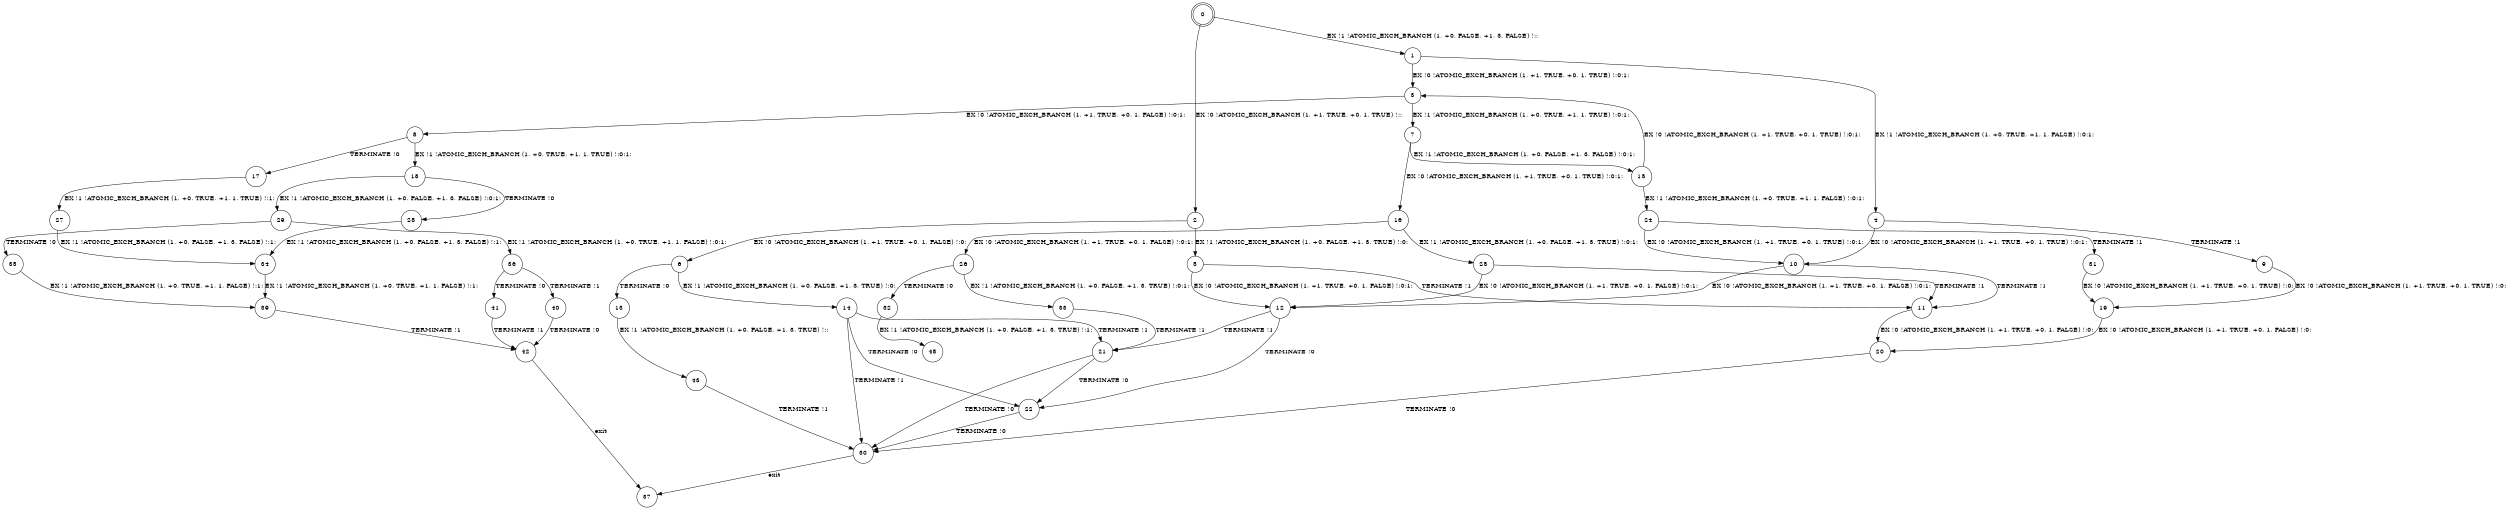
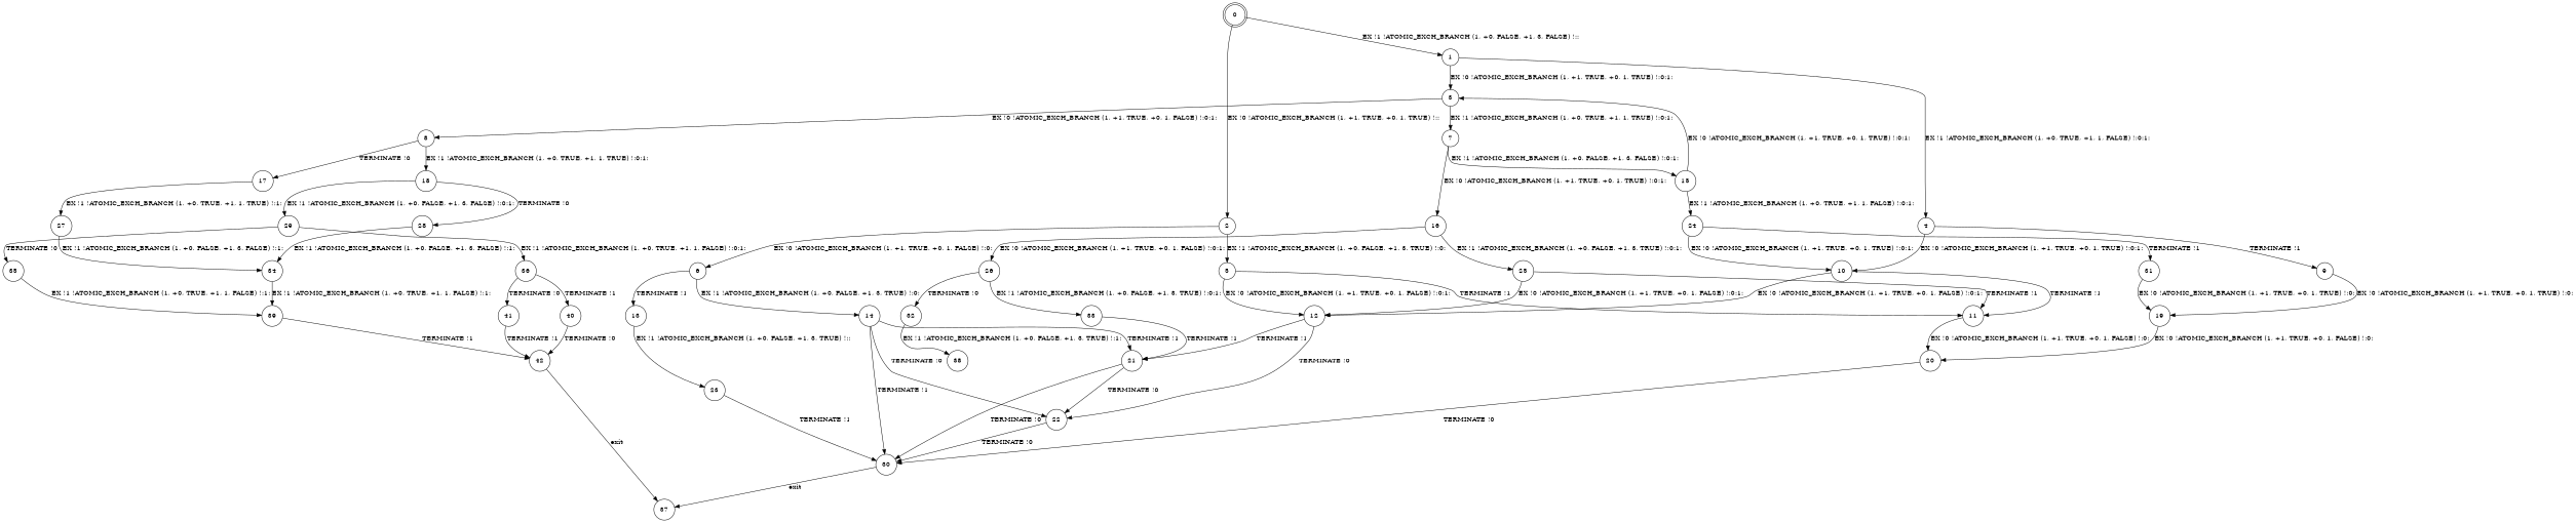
  digraph {
    node [shape=circle]
    0 [peripheries=2]
    1
    2
    3
    4
    5
    6
    7
    8
    9
    10
    11
    12
    13
    14
    15
    16
    17
    18
    19
    20
    21
    22
-   23 [label=43]
+   23
    30
    24
    25
    26
    27
    28
    29
    31
    32
    33
    34
    35
    36
    37
-   38 [label=48]
+   38
    39
    40
    41
    42
    0 -> 1 [label="EX !1 !ATOMIC_EXCH_BRANCH (1, +0, FALSE, +1, 3, FALSE) !::"]
    0 -> 2 [label="EX !0 !ATOMIC_EXCH_BRANCH (1, +1, TRUE, +0, 1, TRUE) !::"]
    1 -> 3 [label="EX !0 !ATOMIC_EXCH_BRANCH (1, +1, TRUE, +0, 1, TRUE) !:0:1:"]
    1 -> 4 [label="EX !1 !ATOMIC_EXCH_BRANCH (1, +0, TRUE, +1, 1, FALSE) !:0:1:"]
    2 -> 5 [label="EX !1 !ATOMIC_EXCH_BRANCH (1, +0, FALSE, +1, 3, TRUE) !:0:"]
    2 -> 6 [label="EX !0 !ATOMIC_EXCH_BRANCH (1, +1, TRUE, +0, 1, FALSE) !:0:"]
    3 -> 7 [label="EX !1 !ATOMIC_EXCH_BRANCH (1, +0, TRUE, +1, 1, TRUE) !:0:1:"]
    3 -> 8 [label="EX !0 !ATOMIC_EXCH_BRANCH (1, +1, TRUE, +0, 1, FALSE) !:0:1:"]
    4 -> 9 [label="TERMINATE !1"]
    4 -> 10 [label="EX !0 !ATOMIC_EXCH_BRANCH (1, +1, TRUE, +0, 1, TRUE) !:0:1:"]
    5 -> 11 [label="TERMINATE !1"]
    5 -> 12 [label="EX !0 !ATOMIC_EXCH_BRANCH (1, +1, TRUE, +0, 1, FALSE) !:0:1:"]
-   6 -> 13 [label="TERMINATE !0"]
+   6 -> 13 [label="TERMINATE !1"]
    6 -> 14 [label="EX !1 !ATOMIC_EXCH_BRANCH (1, +0, FALSE, +1, 3, TRUE) !:0:"]
    7 -> 15 [label="EX !1 !ATOMIC_EXCH_BRANCH (1, +0, FALSE, +1, 3, FALSE) !:0:1:"]
    7 -> 16 [label="EX !0 !ATOMIC_EXCH_BRANCH (1, +1, TRUE, +0, 1, TRUE) !:0:1:"]
    8 -> 17 [label="TERMINATE !0"]
    8 -> 18 [label="EX !1 !ATOMIC_EXCH_BRANCH (1, +0, TRUE, +1, 1, TRUE) !:0:1:"]
    9 -> 19 [label="EX !0 !ATOMIC_EXCH_BRANCH (1, +1, TRUE, +0, 1, TRUE) !:0:"]
    10 -> 11 [label="TERMINATE !1"]
    10 -> 12 [label="EX !0 !ATOMIC_EXCH_BRANCH (1, +1, TRUE, +0, 1, FALSE) !:0:1:"]
    11 -> 20 [label="EX !0 !ATOMIC_EXCH_BRANCH (1, +1, TRUE, +0, 1, FALSE) !:0:"]
    12 -> 21 [label="TERMINATE !1"]
    12 -> 22 [label="TERMINATE !0"]
    13 -> 23 [label="EX !1 !ATOMIC_EXCH_BRANCH (1, +0, FALSE, +1, 3, TRUE) !::"]
    14 -> 21 [label="TERMINATE !1"]
    14 -> 22 [label="TERMINATE !0"]
    14 -> 30 [label="TERMINATE !1"]
    15 -> 3 [label="EX !0 !ATOMIC_EXCH_BRANCH (1, +1, TRUE, +0, 1, TRUE) !:0:1:"]
    15 -> 24 [label="EX !1 !ATOMIC_EXCH_BRANCH (1, +0, TRUE, +1, 1, FALSE) !:0:1:"]
    16 -> 25 [label="EX !1 !ATOMIC_EXCH_BRANCH (1, +0, FALSE, +1, 3, TRUE) !:0:1:"]
    16 -> 26 [label="EX !0 !ATOMIC_EXCH_BRANCH (1, +1, TRUE, +0, 1, FALSE) !:0:1:"]
    17 -> 27 [label="EX !1 !ATOMIC_EXCH_BRANCH (1, +0, TRUE, +1, 1, TRUE) !:1:"]
    18 -> 28 [label="TERMINATE !0"]
    18 -> 29 [label="EX !1 !ATOMIC_EXCH_BRANCH (1, +0, FALSE, +1, 3, FALSE) !:0:1:"]
    19 -> 20 [label="EX !0 !ATOMIC_EXCH_BRANCH (1, +1, TRUE, +0, 1, FALSE) !:0:"]
    20 -> 30 [label="TERMINATE !0"]
    21 -> 22 [label="TERMINATE !0"]
    21 -> 30 [label="TERMINATE !0"]
    22 -> 30 [label="TERMINATE !0"]
    23 -> 30 [label="TERMINATE !1"]
    30 -> 37 [label=exit]
    24 -> 10 [label="EX !0 !ATOMIC_EXCH_BRANCH (1, +1, TRUE, +0, 1, TRUE) !:0:1:"]
    24 -> 31 [label="TERMINATE !1"]
    25 -> 11 [label="TERMINATE !1"]
    25 -> 12 [label="EX !0 !ATOMIC_EXCH_BRANCH (1, +1, TRUE, +0, 1, FALSE) !:0:1:"]
    26 -> 32 [label="TERMINATE !0"]
    26 -> 33 [label="EX !1 !ATOMIC_EXCH_BRANCH (1, +0, FALSE, +1, 3, TRUE) !:0:1:"]
    27 -> 34 [label="EX !1 !ATOMIC_EXCH_BRANCH (1, +0, FALSE, +1, 3, FALSE) !:1:"]
    28 -> 34 [label="EX !1 !ATOMIC_EXCH_BRANCH (1, +0, FALSE, +1, 3, FALSE) !:1:"]
    29 -> 35 [label="TERMINATE !0"]
    29 -> 36 [label="EX !1 !ATOMIC_EXCH_BRANCH (1, +0, TRUE, +1, 1, FALSE) !:0:1:"]
    31 -> 19 [label="EX !0 !ATOMIC_EXCH_BRANCH (1, +1, TRUE, +0, 1, TRUE) !:0:"]
    32 -> 38 [label="EX !1 !ATOMIC_EXCH_BRANCH (1, +0, FALSE, +1, 3, TRUE) !:1:"]
    33 -> 21 [label="TERMINATE !1"]
    34 -> 39 [label="EX !1 !ATOMIC_EXCH_BRANCH (1, +0, TRUE, +1, 1, FALSE) !:1:"]
    35 -> 39 [label="EX !1 !ATOMIC_EXCH_BRANCH (1, +0, TRUE, +1, 1, FALSE) !:1:"]
    36 -> 40 [label="TERMINATE !1"]
    36 -> 41 [label="TERMINATE !0"]
    39 -> 42 [label="TERMINATE !1"]
    40 -> 42 [label="TERMINATE !0"]
    41 -> 42 [label="TERMINATE !1"]
    42 -> 37 [label=exit]
  }
